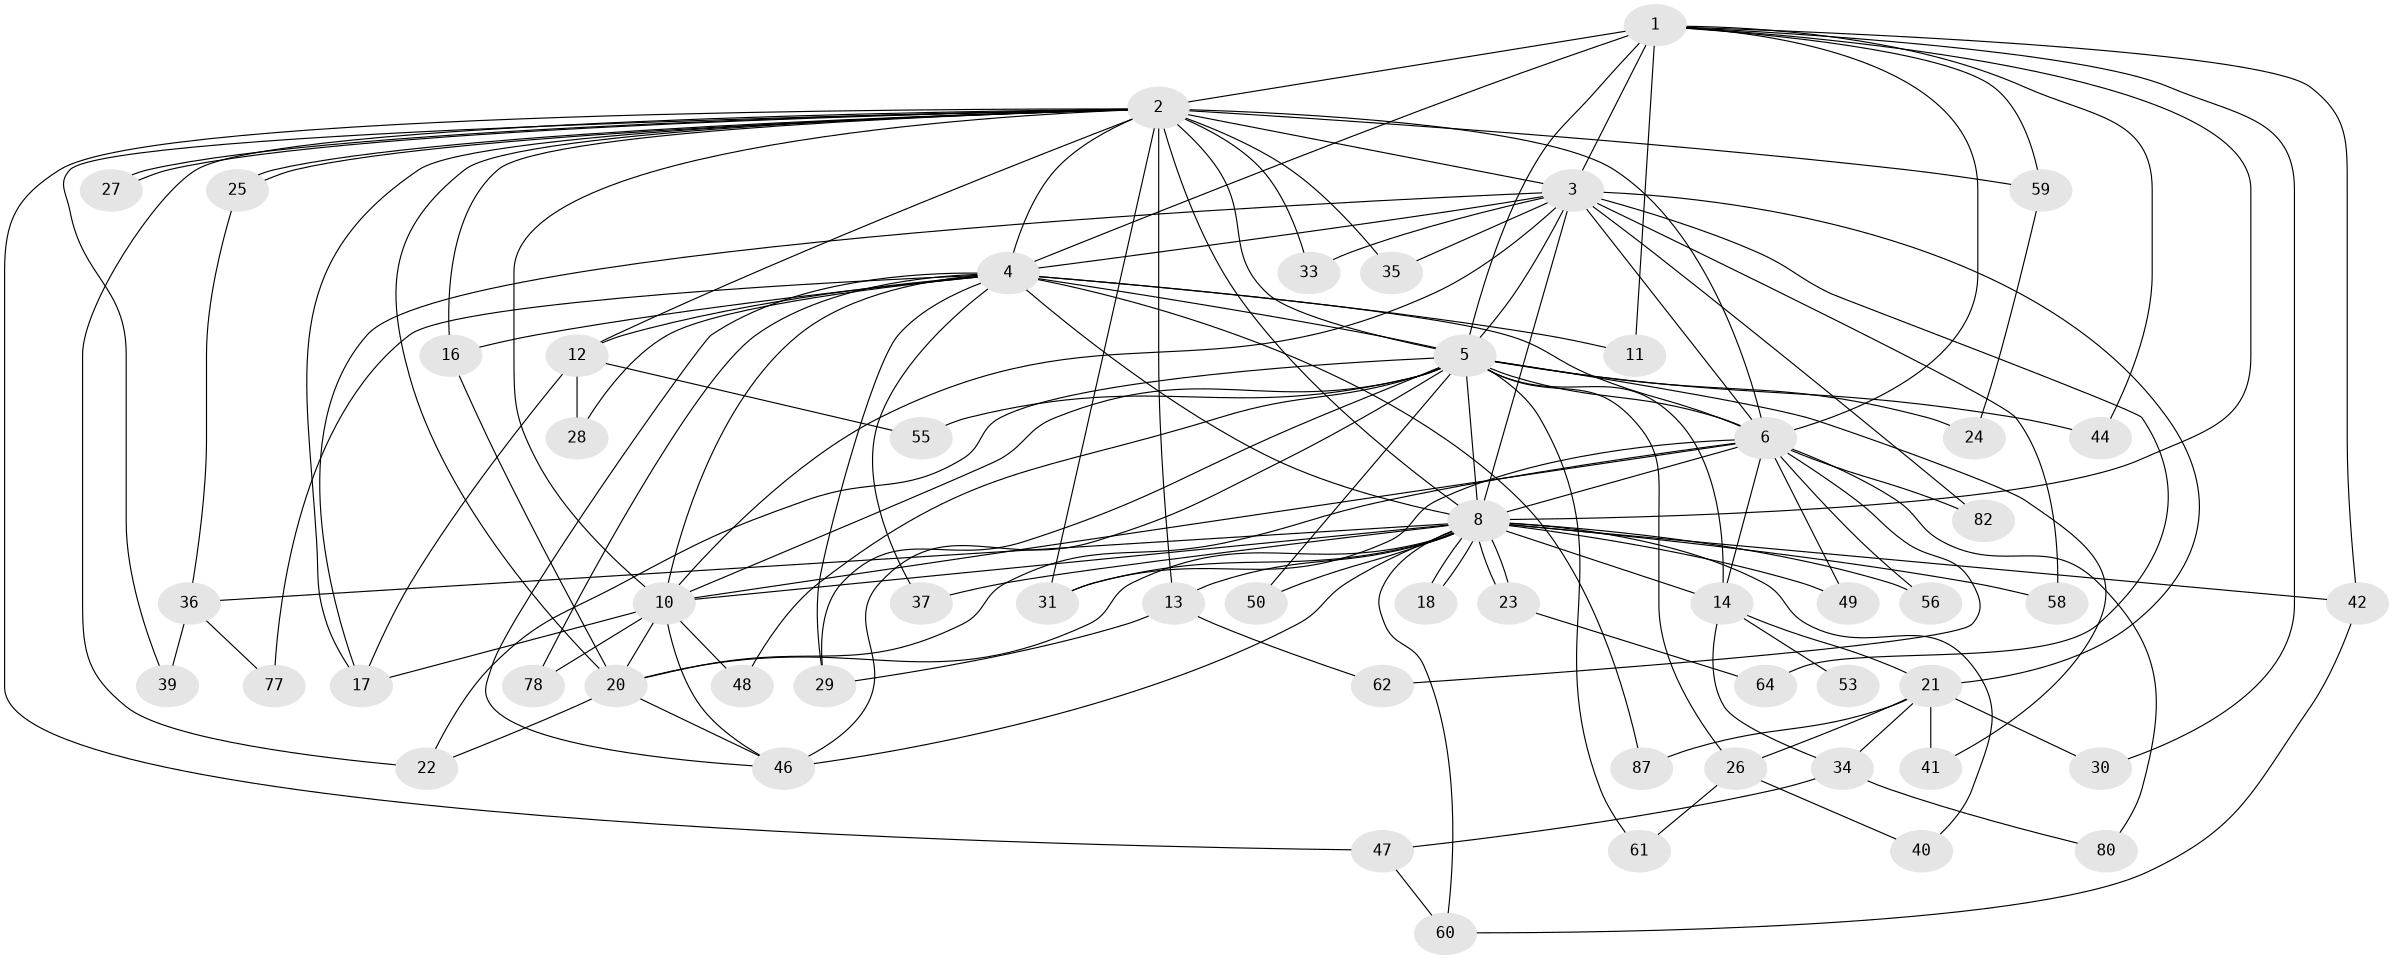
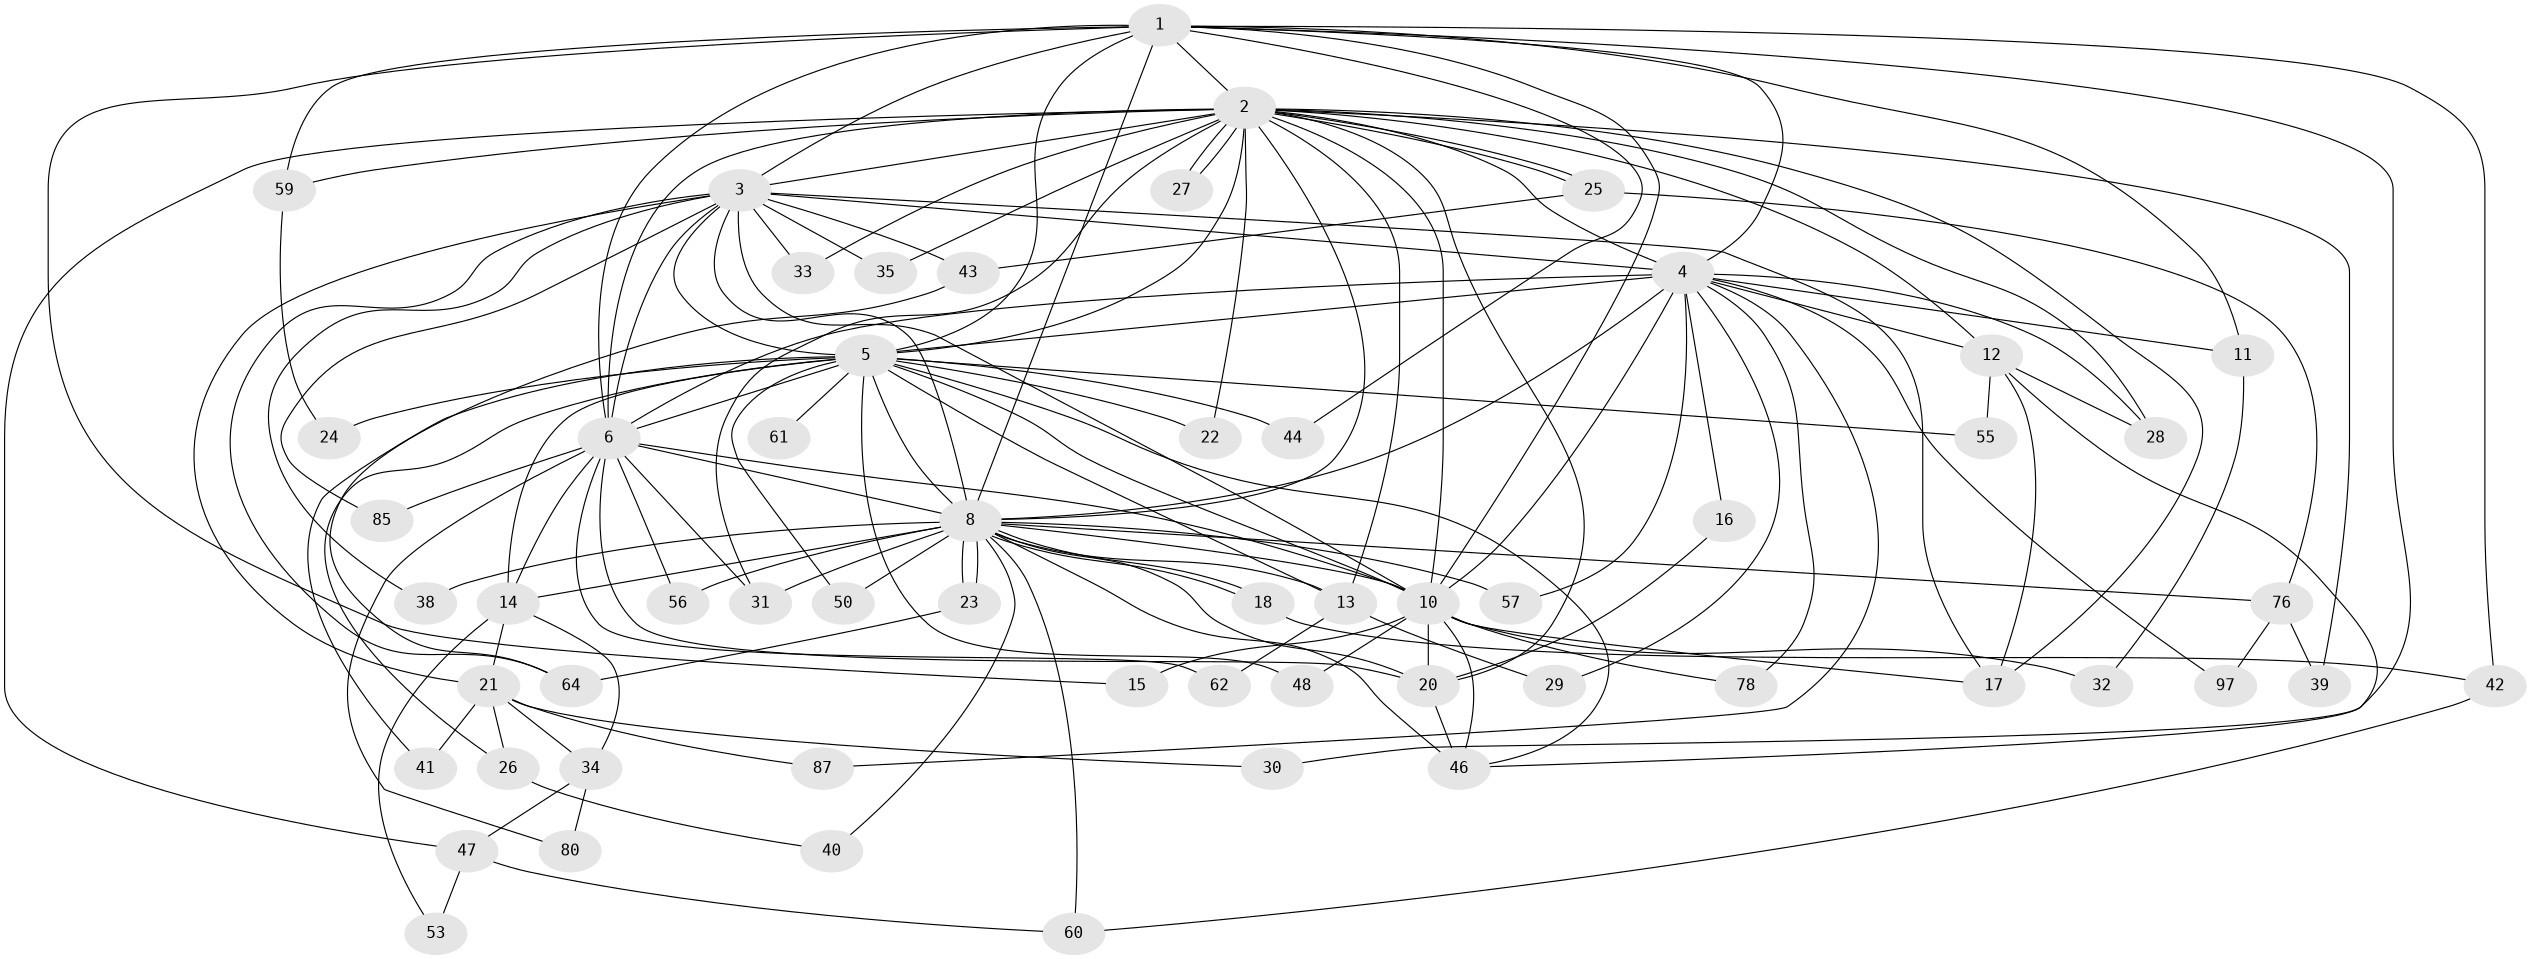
  graph {
    fontname="DejaVu Sans Mono"
    node [color=gray90 fontname="DejaVu Sans Mono" style=filled]
    edge [fontname="DejaVu Sans Mono"]
    2 [super="+7+37+45+81"]
    3
    4
    5 [super="+74+75+83+79+72+38+19"]
    6 [super="+9"]
    8
    10
    59
    12
    13
    16
    17 [super="+68"]
    20 [super="+51"]
    22
    25
    27
    31
    33
    35
    39
    47
    1
    11
+   15
    30
    42
    44
    21
-   58
+   43
+   58 [label=38]
    64 [super="+66"]
-   85 [label=82]
+   85
    28
    29
    46 [super="+65+52"]
-   57 [label=37]
-   77
+   57
+   77 [label=97]
    78
    87
    24
    14
    26
    41
    48
    50
    55
    61
-   49
    56
    62
    80
    18
    23
-   36
+   36 [label=76]
    40
    60 [super="+70"]
+   32
    53
    34
    2 -- 3 [weight=2]
    2 -- 4 [weight=2]
    2 -- 5 [weight=3]
    2 -- 6 [weight=4]
    2 -- 8 [weight=2]
    2 -- 10 [weight=2]
    2 -- 59
    2 -- 12
    2 -- 13 [weight=2]
-   2 -- 16
+   2 -- 28
    2 -- 17
    2 -- 20 [weight=2]
    2 -- 22
    2 -- 25
    2 -- 25
    2 -- 27
    2 -- 27
    2 -- 31
    2 -- 33
    2 -- 35
    2 -- 39
    2 -- 47
    3 -- 4
    3 -- 5
    3 -- 6 [weight=2]
    3 -- 8
    3 -- 10
    3 -- 17
    3 -- 33
    3 -- 35
    3 -- 21
+   3 -- 43
    3 -- 58
    3 -- 64
    3 -- 85
    4 -- 5
    4 -- 6 [weight=2]
    4 -- 8
    4 -- 10
    4 -- 12
    4 -- 16
    4 -- 11
    4 -- 28
    4 -- 29
-   4 -- 46
+   12 -- 46
    4 -- 57
    4 -- 77
    4 -- 78
    4 -- 87
    5 -- 6 [weight=2]
    5 -- 8 [weight=2]
    5 -- 10 [weight=2]
-   5 -- 29
+   5 -- 13
    5 -- 22
    5 -- 44
    5 -- 46
    5 -- 24
    5 -- 14
    5 -- 26
    5 -- 41
    5 -- 48
    5 -- 50
    5 -- 55
    5 -- 61
    6 -- 8 [weight=2]
    6 -- 10 [weight=2]
    6 -- 20
    6 -- 31
    6 -- 85
    6 -- 14
-   6 -- 49
    6 -- 56
    6 -- 62
    6 -- 80
    8 -- 10
    8 -- 13
    8 -- 20
    8 -- 31
-   8 -- 42
+   18 -- 42
    8 -- 58
    8 -- 46 [weight=2]
    8 -- 57
    8 -- 14
    8 -- 50
-   8 -- 49
    8 -- 56
    8 -- 18
    8 -- 18
    8 -- 23
    8 -- 23
    8 -- 36
    8 -- 40
    8 -- 60
    10 -- 17
    10 -- 20 [weight=2]
+   10 -- 15
    10 -- 46
    10 -- 78
    10 -- 48
+   10 -- 32
    59 -- 24
    12 -- 17
    12 -- 28
    12 -- 55
    13 -- 29
    13 -- 62
    16 -- 20
-   20 -- 22
    20 -- 46
+   25 -- 43
    25 -- 36
    47 -- 60
+   47 -- 53
    1 -- 2 [weight=3]
    1 -- 3
    1 -- 4
    1 -- 5 [weight=3]
    1 -- 6 [weight=2]
    1 -- 8
+   1 -- 10
    1 -- 59
    1 -- 11
+   1 -- 15
    1 -- 30
    1 -- 42
    1 -- 44
+   11 -- 32
    42 -- 60
    21 -- 30
    21 -- 87
    21 -- 26
    21 -- 41
    21 -- 34
+   43 -- 64
    14 -- 21
    14 -- 53
    14 -- 34
-   26 -- 61
    26 -- 40
    23 -- 64
    36 -- 39
    36 -- 77
    34 -- 47
    34 -- 80
  }
